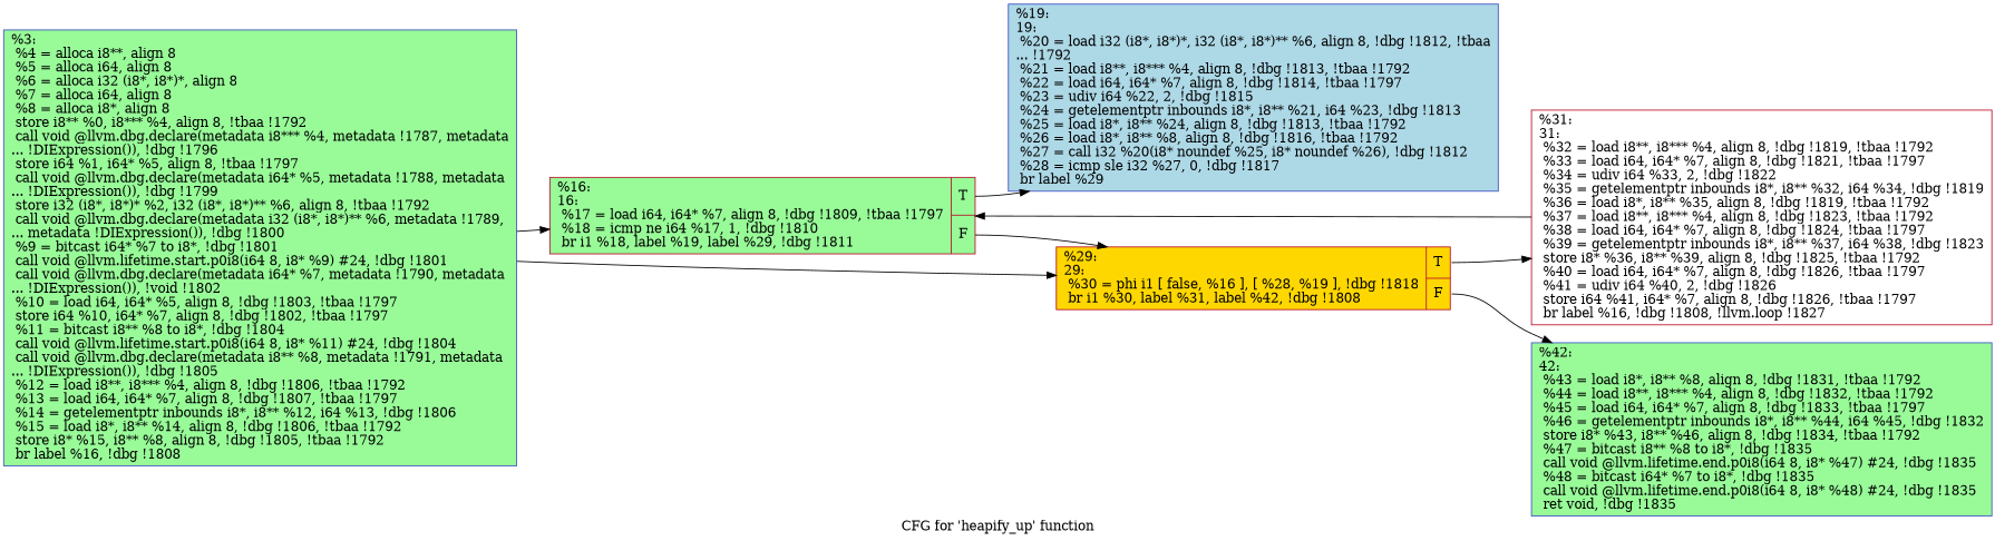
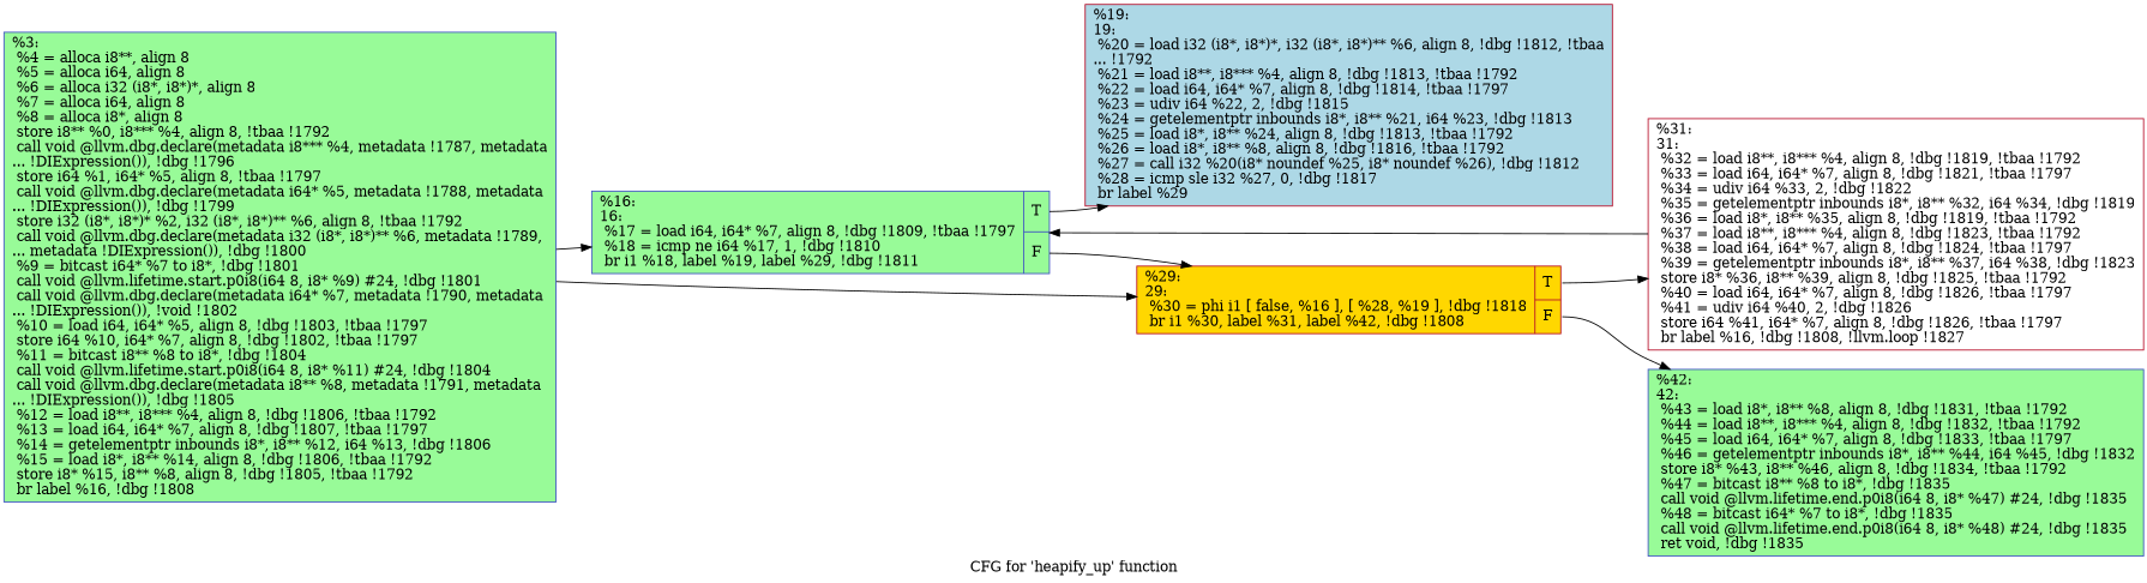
  digraph {
    label="CFG for 'heapify_up' function"
    rankdir=LR
    node [color="#3d50c3ff" fillcolor=palegreen shape=record style=filled]
    n1 [label="{%3:\l  %4 = alloca i8**, align 8\l  %5 = alloca i64, align 8\l  %6 = alloca i32 (i8*, i8*)*, align 8\l  %7 = alloca i64, align 8\l  %8 = alloca i8*, align 8\l  store i8** %0, i8*** %4, align 8, !tbaa !1792\l  call void @llvm.dbg.declare(metadata i8*** %4, metadata !1787, metadata\l... !DIExpression()), !dbg !1796\l  store i64 %1, i64* %5, align 8, !tbaa !1797\l  call void @llvm.dbg.declare(metadata i64* %5, metadata !1788, metadata\l... !DIExpression()), !dbg !1799\l  store i32 (i8*, i8*)* %2, i32 (i8*, i8*)** %6, align 8, !tbaa !1792\l  call void @llvm.dbg.declare(metadata i32 (i8*, i8*)** %6, metadata !1789,\l... metadata !DIExpression()), !dbg !1800\l  %9 = bitcast i64* %7 to i8*, !dbg !1801\l  call void @llvm.lifetime.start.p0i8(i64 8, i8* %9) #24, !dbg !1801\l  call void @llvm.dbg.declare(metadata i64* %7, metadata !1790, metadata\l... !DIExpression()), !void !1802\l  %10 = load i64, i64* %5, align 8, !dbg !1803, !tbaa !1797\l  store i64 %10, i64* %7, align 8, !dbg !1802, !tbaa !1797\l  %11 = bitcast i8** %8 to i8*, !dbg !1804\l  call void @llvm.lifetime.start.p0i8(i64 8, i8* %11) #24, !dbg !1804\l  call void @llvm.dbg.declare(metadata i8** %8, metadata !1791, metadata\l... !DIExpression()), !dbg !1805\l  %12 = load i8**, i8*** %4, align 8, !dbg !1806, !tbaa !1792\l  %13 = load i64, i64* %7, align 8, !dbg !1807, !tbaa !1797\l  %14 = getelementptr inbounds i8*, i8** %12, i64 %13, !dbg !1806\l  %15 = load i8*, i8** %14, align 8, !dbg !1806, !tbaa !1792\l  store i8* %15, i8** %8, align 8, !dbg !1805, !tbaa !1792\l  br label %16, !dbg !1808\l}"]
-   n2 [color="#b70d28ff" label="{%16:\l16:                                               \l  %17 = load i64, i64* %7, align 8, !dbg !1809, !tbaa !1797\l  %18 = icmp ne i64 %17, 1, !dbg !1810\l  br i1 %18, label %19, label %29, !dbg !1811\l|{<s0>T|<s1>F}}"]
+   n2 [label="{%16:\l16:                                               \l  %17 = load i64, i64* %7, align 8, !dbg !1809, !tbaa !1797\l  %18 = icmp ne i64 %17, 1, !dbg !1810\l  br i1 %18, label %19, label %29, !dbg !1811\l|{<s0>T|<s1>F}}"]
    n3 [color="#b70d28ff" fillcolor=gold label="{%29:\l29:                                               \l  %30 = phi i1 [ false, %16 ], [ %28, %19 ], !dbg !1818\l  br i1 %30, label %31, label %42, !dbg !1808\l|{<s0>T|<s1>F}}"]
-   n4 [fillcolor=lightblue label="{%19:\l19:                                               \l  %20 = load i32 (i8*, i8*)*, i32 (i8*, i8*)** %6, align 8, !dbg !1812, !tbaa\l... !1792\l  %21 = load i8**, i8*** %4, align 8, !dbg !1813, !tbaa !1792\l  %22 = load i64, i64* %7, align 8, !dbg !1814, !tbaa !1797\l  %23 = udiv i64 %22, 2, !dbg !1815\l  %24 = getelementptr inbounds i8*, i8** %21, i64 %23, !dbg !1813\l  %25 = load i8*, i8** %24, align 8, !dbg !1813, !tbaa !1792\l  %26 = load i8*, i8** %8, align 8, !dbg !1816, !tbaa !1792\l  %27 = call i32 %20(i8* noundef %25, i8* noundef %26), !dbg !1812\l  %28 = icmp sle i32 %27, 0, !dbg !1817\l  br label %29\l}"]
+   n4 [color="#b70d28ff" fillcolor=lightblue label="{%19:\l19:                                               \l  %20 = load i32 (i8*, i8*)*, i32 (i8*, i8*)** %6, align 8, !dbg !1812, !tbaa\l... !1792\l  %21 = load i8**, i8*** %4, align 8, !dbg !1813, !tbaa !1792\l  %22 = load i64, i64* %7, align 8, !dbg !1814, !tbaa !1797\l  %23 = udiv i64 %22, 2, !dbg !1815\l  %24 = getelementptr inbounds i8*, i8** %21, i64 %23, !dbg !1813\l  %25 = load i8*, i8** %24, align 8, !dbg !1813, !tbaa !1792\l  %26 = load i8*, i8** %8, align 8, !dbg !1816, !tbaa !1792\l  %27 = call i32 %20(i8* noundef %25, i8* noundef %26), !dbg !1812\l  %28 = icmp sle i32 %27, 0, !dbg !1817\l  br label %29\l}"]
    n5 [color="#b70d28ff" fillcolor=white label="{%31:\l31:                                               \l  %32 = load i8**, i8*** %4, align 8, !dbg !1819, !tbaa !1792\l  %33 = load i64, i64* %7, align 8, !dbg !1821, !tbaa !1797\l  %34 = udiv i64 %33, 2, !dbg !1822\l  %35 = getelementptr inbounds i8*, i8** %32, i64 %34, !dbg !1819\l  %36 = load i8*, i8** %35, align 8, !dbg !1819, !tbaa !1792\l  %37 = load i8**, i8*** %4, align 8, !dbg !1823, !tbaa !1792\l  %38 = load i64, i64* %7, align 8, !dbg !1824, !tbaa !1797\l  %39 = getelementptr inbounds i8*, i8** %37, i64 %38, !dbg !1823\l  store i8* %36, i8** %39, align 8, !dbg !1825, !tbaa !1792\l  %40 = load i64, i64* %7, align 8, !dbg !1826, !tbaa !1797\l  %41 = udiv i64 %40, 2, !dbg !1826\l  store i64 %41, i64* %7, align 8, !dbg !1826, !tbaa !1797\l  br label %16, !dbg !1808, !llvm.loop !1827\l}"]
    n6 [label="{%42:\l42:                                               \l  %43 = load i8*, i8** %8, align 8, !dbg !1831, !tbaa !1792\l  %44 = load i8**, i8*** %4, align 8, !dbg !1832, !tbaa !1792\l  %45 = load i64, i64* %7, align 8, !dbg !1833, !tbaa !1797\l  %46 = getelementptr inbounds i8*, i8** %44, i64 %45, !dbg !1832\l  store i8* %43, i8** %46, align 8, !dbg !1834, !tbaa !1792\l  %47 = bitcast i8** %8 to i8*, !dbg !1835\l  call void @llvm.lifetime.end.p0i8(i64 8, i8* %47) #24, !dbg !1835\l  %48 = bitcast i64* %7 to i8*, !dbg !1835\l  call void @llvm.lifetime.end.p0i8(i64 8, i8* %48) #24, !dbg !1835\l  ret void, !dbg !1835\l}"]
    n1 -> n2
    n1 -> n3
    n2 -> n3 [tailport=s1]
    n2 -> n4 [tailport=s0]
    n3 -> n5 [tailport=s0]
    n3 -> n6 [tailport=s1]
    n5 -> n2
  }
